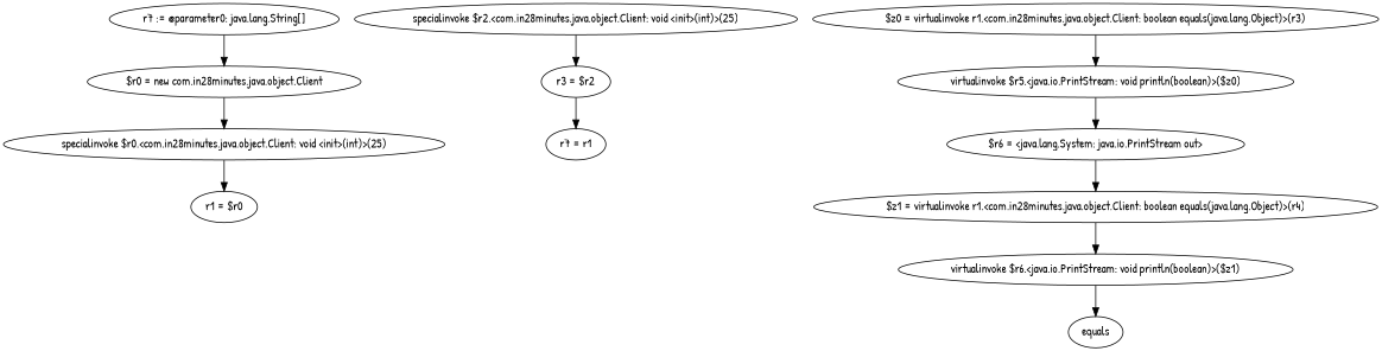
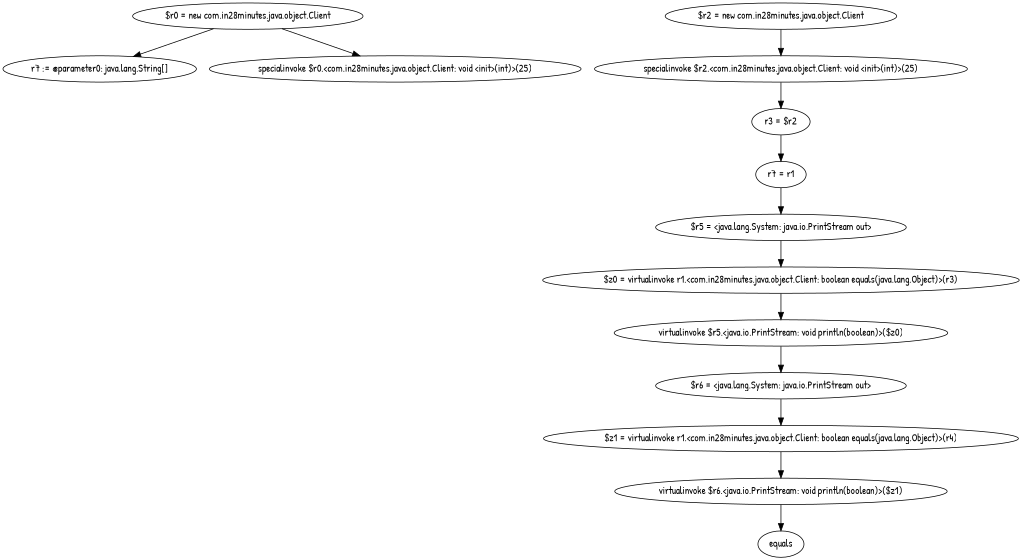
  digraph {
    fontname="Patrick Hand"
    node [fontname="Patrick Hand"]
    edge [fontname="Patrick Hand"]
    "r7 := @parameter0: java.lang.String[]"
    "$r0 = new com.in28minutes.java.object.Client"
    "specialinvoke $r0.<com.in28minutes.java.object.Client: void <init>(int)>(25)"
-   "r1 = $r0"
+   "$r2 = new com.in28minutes.java.object.Client"
    "specialinvoke $r2.<com.in28minutes.java.object.Client: void <init>(int)>(25)"
    "r3 = $r2"
    n8 [label="r7 = r1"]
+   "$r5 = <java.lang.System: java.io.PrintStream out>"
    "$z0 = virtualinvoke r1.<com.in28minutes.java.object.Client: boolean equals(java.lang.Object)>(r3)"
    "virtualinvoke $r5.<java.io.PrintStream: void println(boolean)>($z0)"
    "$r6 = <java.lang.System: java.io.PrintStream out>"
    "$z1 = virtualinvoke r1.<com.in28minutes.java.object.Client: boolean equals(java.lang.Object)>(r4)"
    "virtualinvoke $r6.<java.io.PrintStream: void println(boolean)>($z1)"
    n15 [label=equals]
-   "r7 := @parameter0: java.lang.String[]" -> "$r0 = new com.in28minutes.java.object.Client"
+   "$r0 = new com.in28minutes.java.object.Client" -> "r7 := @parameter0: java.lang.String[]"
    "$r0 = new com.in28minutes.java.object.Client" -> "specialinvoke $r0.<com.in28minutes.java.object.Client: void <init>(int)>(25)"
-   "specialinvoke $r0.<com.in28minutes.java.object.Client: void <init>(int)>(25)" -> "r1 = $r0"
+   "$r2 = new com.in28minutes.java.object.Client" -> "specialinvoke $r2.<com.in28minutes.java.object.Client: void <init>(int)>(25)"
    "specialinvoke $r2.<com.in28minutes.java.object.Client: void <init>(int)>(25)" -> "r3 = $r2"
    "r3 = $r2" -> n8
+   n8 -> "$r5 = <java.lang.System: java.io.PrintStream out>"
+   "$r5 = <java.lang.System: java.io.PrintStream out>" -> "$z0 = virtualinvoke r1.<com.in28minutes.java.object.Client: boolean equals(java.lang.Object)>(r3)"
    "$z0 = virtualinvoke r1.<com.in28minutes.java.object.Client: boolean equals(java.lang.Object)>(r3)" -> "virtualinvoke $r5.<java.io.PrintStream: void println(boolean)>($z0)"
    "virtualinvoke $r5.<java.io.PrintStream: void println(boolean)>($z0)" -> "$r6 = <java.lang.System: java.io.PrintStream out>"
    "$r6 = <java.lang.System: java.io.PrintStream out>" -> "$z1 = virtualinvoke r1.<com.in28minutes.java.object.Client: boolean equals(java.lang.Object)>(r4)"
    "$z1 = virtualinvoke r1.<com.in28minutes.java.object.Client: boolean equals(java.lang.Object)>(r4)" -> "virtualinvoke $r6.<java.io.PrintStream: void println(boolean)>($z1)"
    "virtualinvoke $r6.<java.io.PrintStream: void println(boolean)>($z1)" -> n15
  }
